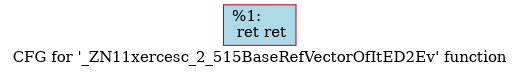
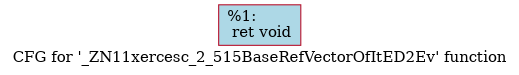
  digraph {
    label="CFG for '_ZN11xercesc_2_515BaseRefVectorOfItED2Ev' function"
-   n1 [color="#b70d28ff" fillcolor=lightblue label="{%1:\l  ret ret\l}" shape=record style=filled]
+   n1 [color="#b70d28ff" fillcolor=lightblue label="{%1:\l  ret void\l}" shape=record style=filled]
  }
